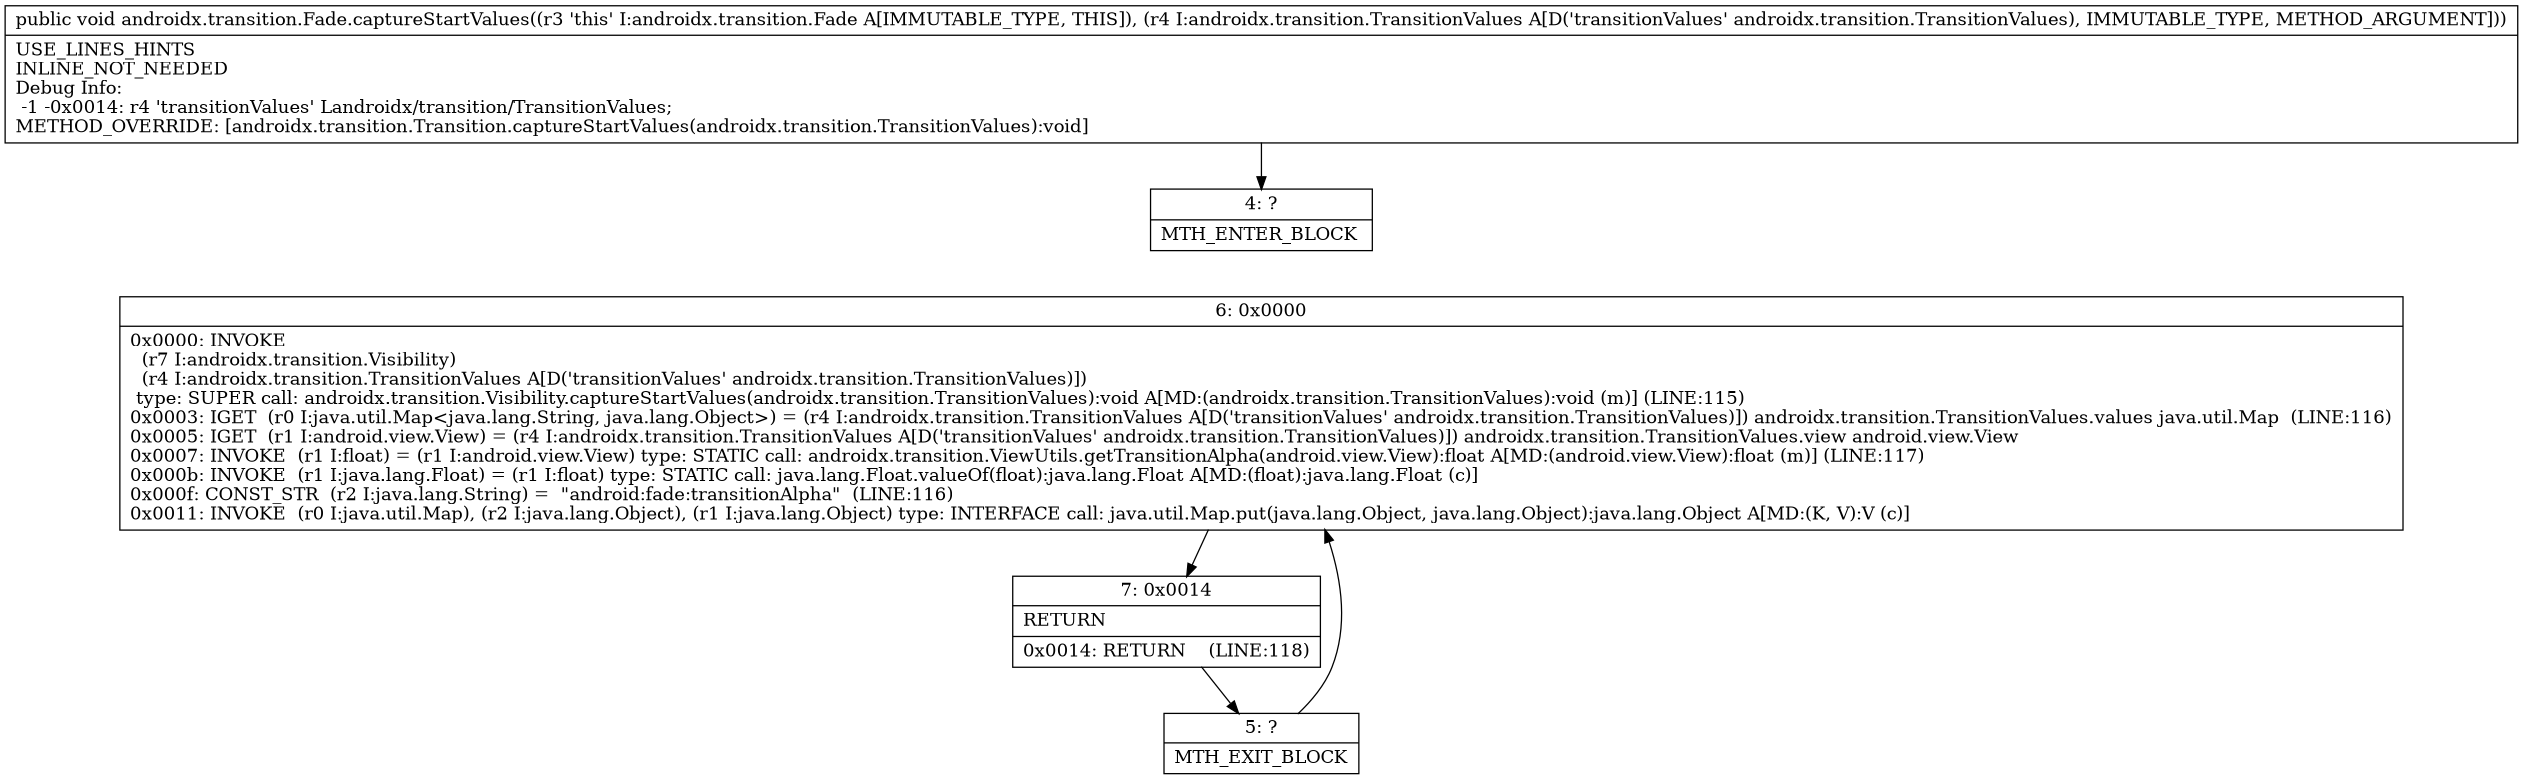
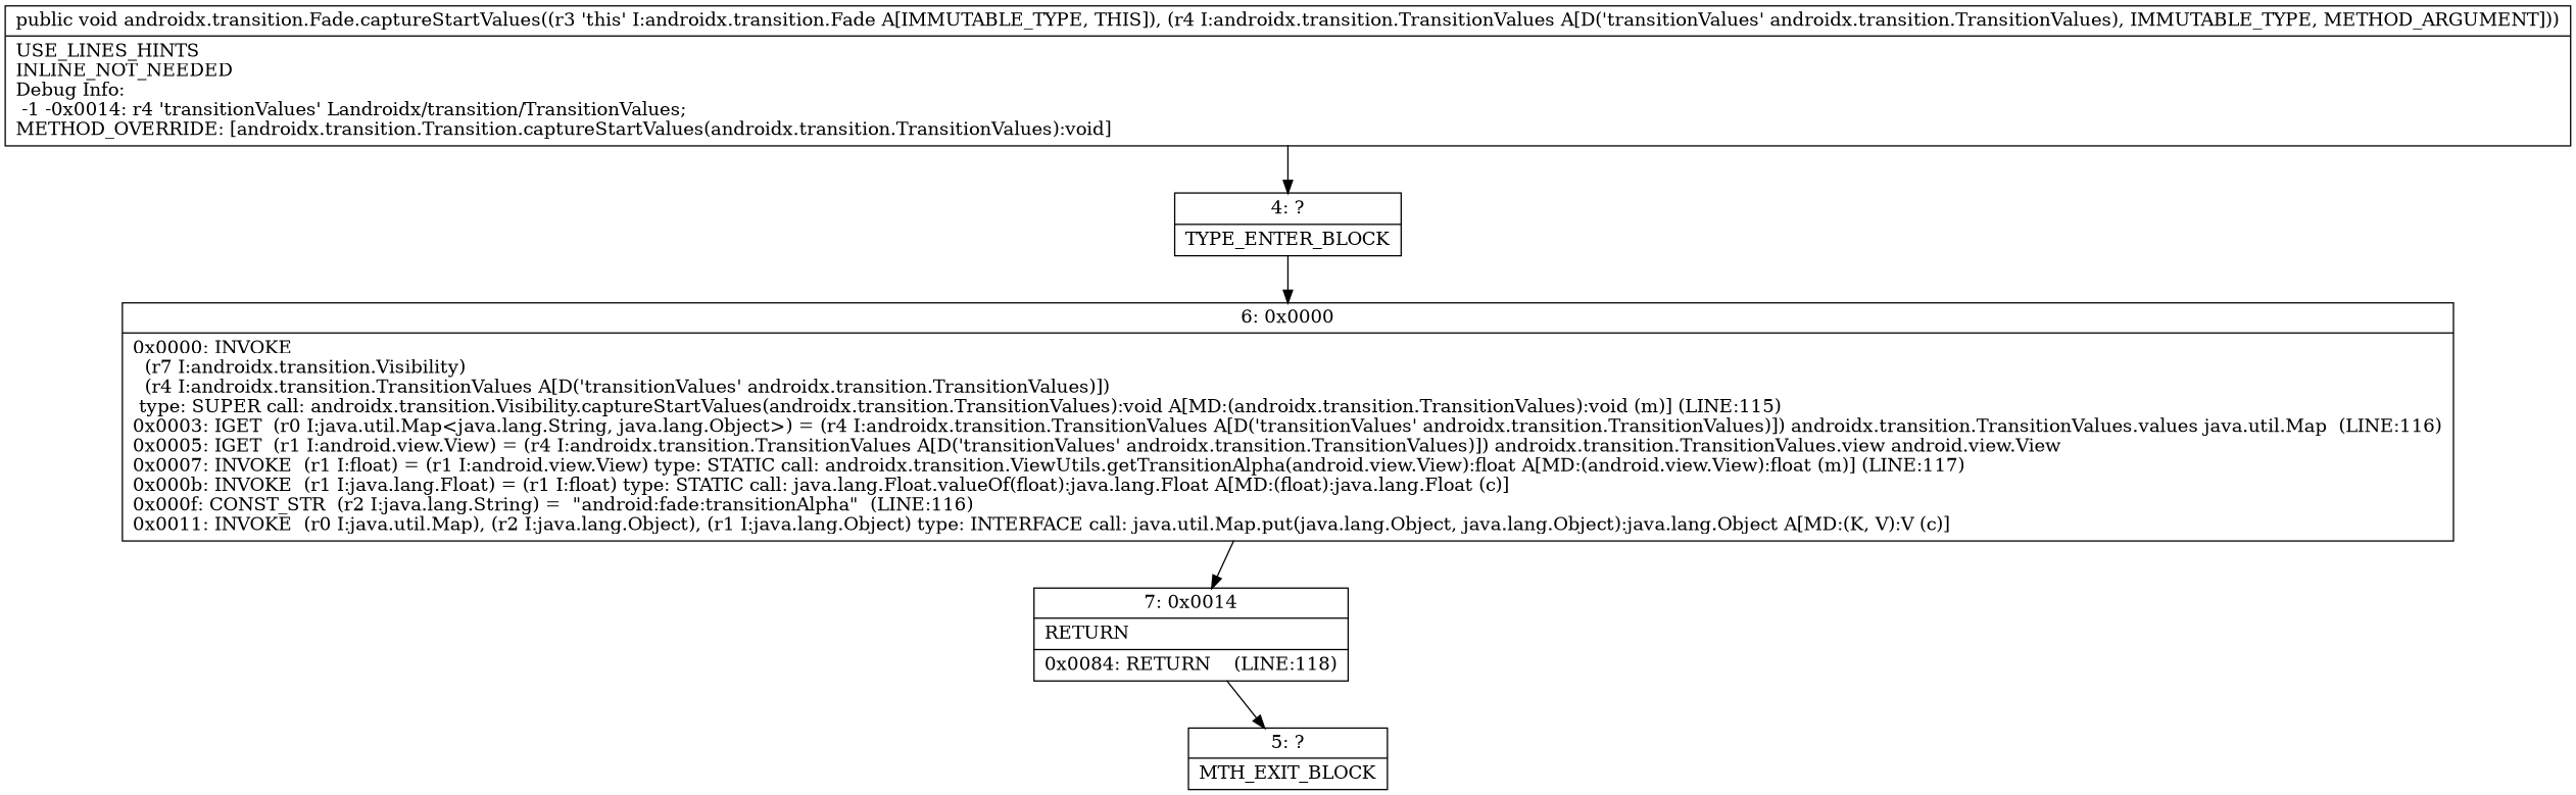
  digraph {
    node [shape=record]
-   n1 [label="{4\:\ ?|MTH_ENTER_BLOCK\l}"]
+   n1 [label="{4\:\ ?|TYPE_ENTER_BLOCK\l}"]
    n2 [label="{6\:\ 0x0000|0x0000: INVOKE  \l  (r7 I:androidx.transition.Visibility)\l  (r4 I:androidx.transition.TransitionValues A[D('transitionValues' androidx.transition.TransitionValues)])\l type: SUPER call: androidx.transition.Visibility.captureStartValues(androidx.transition.TransitionValues):void A[MD:(androidx.transition.TransitionValues):void (m)] (LINE:115)\l0x0003: IGET  (r0 I:java.util.Map\<java.lang.String, java.lang.Object\>) = (r4 I:androidx.transition.TransitionValues A[D('transitionValues' androidx.transition.TransitionValues)]) androidx.transition.TransitionValues.values java.util.Map  (LINE:116)\l0x0005: IGET  (r1 I:android.view.View) = (r4 I:androidx.transition.TransitionValues A[D('transitionValues' androidx.transition.TransitionValues)]) androidx.transition.TransitionValues.view android.view.View \l0x0007: INVOKE  (r1 I:float) = (r1 I:android.view.View) type: STATIC call: androidx.transition.ViewUtils.getTransitionAlpha(android.view.View):float A[MD:(android.view.View):float (m)] (LINE:117)\l0x000b: INVOKE  (r1 I:java.lang.Float) = (r1 I:float) type: STATIC call: java.lang.Float.valueOf(float):java.lang.Float A[MD:(float):java.lang.Float (c)]\l0x000f: CONST_STR  (r2 I:java.lang.String) =  \"android:fade:transitionAlpha\"  (LINE:116)\l0x0011: INVOKE  (r0 I:java.util.Map), (r2 I:java.lang.Object), (r1 I:java.lang.Object) type: INTERFACE call: java.util.Map.put(java.lang.Object, java.lang.Object):java.lang.Object A[MD:(K, V):V (c)]\l}"]
-   n3 [label="{7\:\ 0x0014|RETURN\l|0x0014: RETURN    (LINE:118)\l}"]
+   n3 [label="{7\:\ 0x0014|RETURN\l|0x0084: RETURN    (LINE:118)\l}"]
    n4 [label="{5\:\ ?|MTH_EXIT_BLOCK\l}"]
    n5 [label="{public void androidx.transition.Fade.captureStartValues((r3 'this' I:androidx.transition.Fade A[IMMUTABLE_TYPE, THIS]), (r4 I:androidx.transition.TransitionValues A[D('transitionValues' androidx.transition.TransitionValues), IMMUTABLE_TYPE, METHOD_ARGUMENT]))  | USE_LINES_HINTS\lINLINE_NOT_NEEDED\lDebug Info:\l  \-1 \-0x0014: r4 'transitionValues' Landroidx\/transition\/TransitionValues;\lMETHOD_OVERRIDE: [androidx.transition.Transition.captureStartValues(androidx.transition.TransitionValues):void]\l}"]
-   n4 -> n2
+   n1 -> n2
    n2 -> n3
    n3 -> n4
    n5 -> n1
  }
